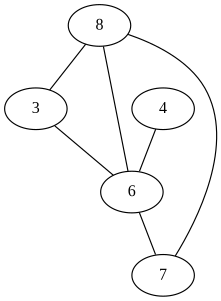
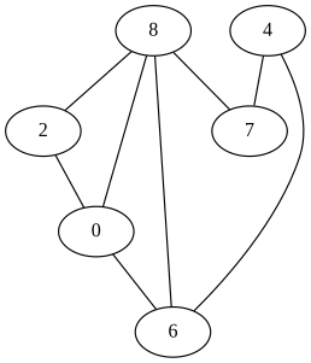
  graph {
    fontname="Liberation Serif"
    node [fontname="Liberation Serif"]
    edge [fontname="Liberation Serif"]
    n1 [label=8]
-   3
+   2
+   3 [label=0]
    n4 [label=7]
    6
    4
+   n1 -- 2
    n1 -- 3
    n1 -- n4
    n1 -- 6
+   2 -- 3
    3 -- 6
-   6 -- n4
+   4 -- n4
    4 -- 6
  }
